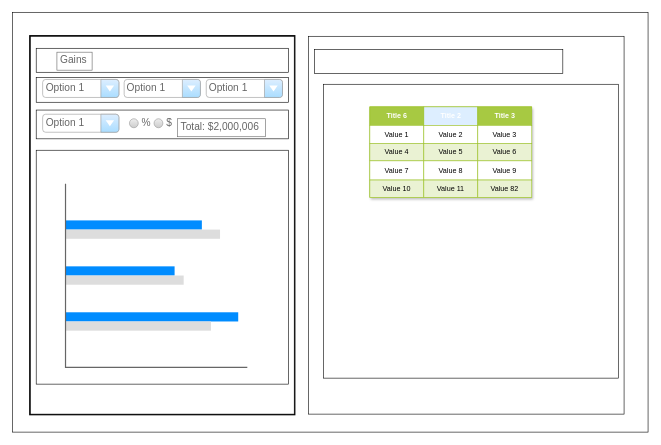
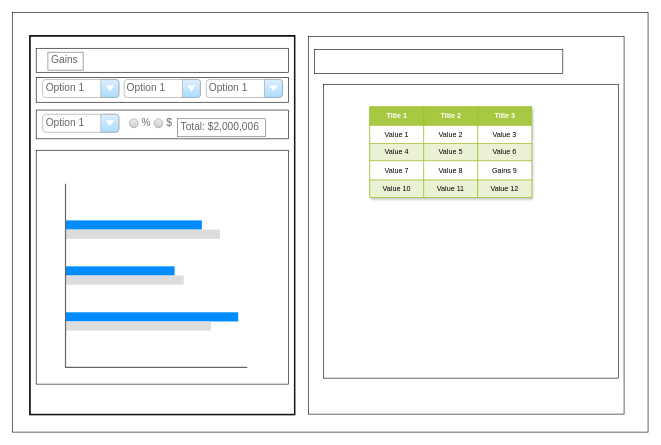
  <mxCell id="0" />
  <mxCell id="1" parent="0" />
  <mxCell id="2" value="" style="rounded=0;whiteSpace=wrap;html=1;" parent="1" vertex="1"><mxGeometry x="20" y="20" width="1060" height="700" as="geometry" /></mxCell>
  <mxCell id="3" value="" style="group;strokeColor=default;strokeWidth=4;" parent="1" vertex="1" connectable="0"><mxGeometry x="50" y="60" width="440" height="630" as="geometry" /></mxCell>
  <mxCell id="4" value="" style="rounded=0;whiteSpace=wrap;html=1;" parent="3" vertex="1"><mxGeometry width="440" height="630" as="geometry" /></mxCell>
  <mxCell id="5" value="" style="group" parent="3" vertex="1" connectable="0"><mxGeometry x="9.778" y="20" width="420.444" height="40" as="geometry" /></mxCell>
  <mxCell id="6" value="" style="rounded=0;whiteSpace=wrap;html=1;" parent="5" vertex="1"><mxGeometry width="420.444" height="40" as="geometry" /></mxCell>
- <mxCell id="7" value="Gains" style="strokeWidth=1;shadow=0;dashed=0;align=center;html=1;shape=mxgraph.mockup.text.textBox;fontColor=#666666;align=left;fontSize=17;spacingLeft=4;spacingTop=-3;strokeColor=#666666;mainText=" parent="5" vertex="1"><mxGeometry x="34.556" y="6.5" width="58.667" height="30" as="geometry" /></mxCell>
+ <mxCell id="7" value="Gains" style="strokeWidth=1;shadow=0;dashed=0;align=center;html=1;shape=mxgraph.mockup.text.textBox;fontColor=#666666;align=left;fontSize=17;spacingLeft=4;spacingTop=-3;strokeColor=#666666;mainText=" parent="5" vertex="1"><mxGeometry x="19.556" y="6.5" width="58.667" height="30" as="geometry" /></mxCell>
  <mxCell id="8" value="" style="group" parent="3" vertex="1" connectable="0"><mxGeometry x="9.778" y="69" width="420.444" height="41" as="geometry" /></mxCell>
  <mxCell id="9" value="" style="rounded=0;whiteSpace=wrap;html=1;" parent="8" vertex="1"><mxGeometry width="420.444" height="41" as="geometry" /></mxCell>
  <mxCell id="10" value="Option 1" style="strokeWidth=1;shadow=0;dashed=0;align=center;html=1;shape=mxgraph.mockup.forms.comboBox;strokeColor=#999999;fillColor=#ddeeff;align=left;fillColor2=#aaddff;mainText=;fontColor=#666666;fontSize=17;spacingLeft=3;" parent="8" vertex="1"><mxGeometry x="10.756" y="3" width="127.111" height="30" as="geometry" /></mxCell>
  <mxCell id="11" value="Option 1" style="strokeWidth=1;shadow=0;dashed=0;align=center;html=1;shape=mxgraph.mockup.forms.comboBox;strokeColor=#999999;fillColor=#ddeeff;align=left;fillColor2=#aaddff;mainText=;fontColor=#666666;fontSize=17;spacingLeft=3;" parent="8" vertex="1"><mxGeometry x="283.556" y="3" width="127.111" height="30" as="geometry" /></mxCell>
  <mxCell id="12" value="Option 1" style="strokeWidth=1;shadow=0;dashed=0;align=center;html=1;shape=mxgraph.mockup.forms.comboBox;strokeColor=#999999;fillColor=#ddeeff;align=left;fillColor2=#aaddff;mainText=;fontColor=#666666;fontSize=17;spacingLeft=3;" parent="8" vertex="1"><mxGeometry x="146.667" y="3" width="127.111" height="30" as="geometry" /></mxCell>
  <mxCell id="13" value="" style="group" parent="3" vertex="1" connectable="0"><mxGeometry x="9.778" y="194" width="420.444" height="48" as="geometry" /></mxCell>
  <mxCell id="14" value="" style="group" parent="13" vertex="1" connectable="0"><mxGeometry y="-71" width="420.444" height="48" as="geometry" /></mxCell>
  <mxCell id="15" value="" style="rounded=0;whiteSpace=wrap;html=1;" parent="14" vertex="1"><mxGeometry width="420.444" height="48" as="geometry" /></mxCell>
  <mxCell id="16" value="Option 1" style="strokeWidth=1;shadow=0;dashed=0;align=center;html=1;shape=mxgraph.mockup.forms.comboBox;strokeColor=#999999;fillColor=#ddeeff;align=left;fillColor2=#aaddff;mainText=;fontColor=#666666;fontSize=17;spacingLeft=3;" parent="14" vertex="1"><mxGeometry x="10.756" y="7" width="127.111" height="30" as="geometry" /></mxCell>
  <mxCell id="17" value="%" style="shape=ellipse;fillColor=#eeeeee;strokeColor=#999999;gradientColor=#cccccc;html=1;align=left;spacingLeft=4;fontSize=17;fontColor=#666666;labelPosition=right;shadow=0;" parent="14" vertex="1"><mxGeometry x="155.467" y="14.5" width="14.667" height="15" as="geometry" /></mxCell>
  <mxCell id="18" value="$" style="shape=ellipse;fillColor=#eeeeee;strokeColor=#999999;gradientColor=#cccccc;html=1;align=left;spacingLeft=4;fontSize=17;fontColor=#666666;labelPosition=right;shadow=0;" parent="14" vertex="1"><mxGeometry x="196.533" y="14.5" width="14.667" height="15" as="geometry" /></mxCell>
  <mxCell id="19" value="Total: $2,000,006" style="strokeWidth=1;shadow=0;dashed=0;align=center;html=1;shape=mxgraph.mockup.text.textBox;fontColor=#666666;align=left;fontSize=17;spacingLeft=4;spacingTop=-3;strokeColor=#666666;mainText=" parent="14" vertex="1"><mxGeometry x="235.644" y="14.5" width="146.667" height="30" as="geometry" /></mxCell>
  <mxCell id="20" value="" style="group" parent="3" vertex="1" connectable="0"><mxGeometry x="9.778" y="190" width="420.444" height="390" as="geometry" /></mxCell>
  <mxCell id="21" value="" style="rounded=0;whiteSpace=wrap;html=1;" parent="20" vertex="1"><mxGeometry width="420.444" height="390" as="geometry" /></mxCell>
  <mxCell id="22" value="" style="verticalLabelPosition=bottom;shadow=0;dashed=0;align=center;html=1;verticalAlign=top;strokeWidth=1;shape=mxgraph.mockup.graphics.barChart;strokeColor=none;strokeColor2=none;strokeColor3=#666666;fillColor2=#008cff;fillColor3=#dddddd;" parent="20" vertex="1"><mxGeometry x="48.889" y="55.714" width="303.111" height="306.429" as="geometry" /></mxCell>
  <mxCell id="23" value="" style="group" parent="1" vertex="1" connectable="0"><mxGeometry x="514" y="60" width="526" height="630" as="geometry" /></mxCell>
  <mxCell id="24" value="" style="rounded=0;whiteSpace=wrap;html=1;" parent="23" vertex="1"><mxGeometry width="526" height="630" as="geometry" /></mxCell>
  <mxCell id="25" value="" style="group" parent="23" vertex="1" connectable="0"><mxGeometry x="9.634" y="22" width="414.249" height="40" as="geometry" /></mxCell>
  <mxCell id="26" value="" style="rounded=0;whiteSpace=wrap;html=1;" parent="25" vertex="1"><mxGeometry width="414.249" height="40" as="geometry" /></mxCell>
  <mxCell id="27" value="" style="group" parent="23" vertex="1" connectable="0"><mxGeometry x="25.048" y="80" width="491.319" height="490" as="geometry" /></mxCell>
  <mxCell id="28" value="" style="rounded=0;whiteSpace=wrap;html=1;" parent="27" vertex="1"><mxGeometry width="491.319" height="490" as="geometry" /></mxCell>
  <mxCell id="29" value="Assets" style="childLayout=tableLayout;recursiveResize=0;strokeColor=#98bf21;fillColor=#A7C942;shadow=1;" parent="27" vertex="1"><mxGeometry x="77.07" y="37.692" width="269.744" height="150.769" as="geometry" /></mxCell>
  <mxCell id="30" style="shape=tableRow;horizontal=0;startSize=0;swimlaneHead=0;swimlaneBody=0;top=0;left=0;bottom=0;right=0;dropTarget=0;collapsible=0;recursiveResize=0;expand=0;fontStyle=0;strokeColor=inherit;fillColor=#ffffff;" parent="29" vertex="1"><mxGeometry width="269.744" height="31" as="geometry" /></mxCell>
- <mxCell id="31" value="Title 6" style="connectable=0;recursiveResize=0;strokeColor=inherit;fillColor=#A7C942;align=center;fontStyle=1;fontColor=#FFFFFF;html=1;" parent="30" vertex="1"><mxGeometry width="90" height="31" as="geometry"><mxRectangle width="90" height="31" as="alternateBounds" /></mxGeometry></mxCell>
- <mxCell id="32" value="Title 2" style="connectable=0;recursiveResize=0;strokeColor=inherit;fillColor=#ddeeff;align=center;fontStyle=1;fontColor=#FFFFFF;html=1;" parent="30" vertex="1"><mxGeometry x="90" width="90" height="31" as="geometry"><mxRectangle width="90" height="31" as="alternateBounds" /></mxGeometry></mxCell>
+ <mxCell id="31" value="Title 1" style="connectable=0;recursiveResize=0;strokeColor=inherit;fillColor=#A7C942;align=center;fontStyle=1;fontColor=#FFFFFF;html=1;" parent="30" vertex="1"><mxGeometry width="90" height="31" as="geometry"><mxRectangle width="90" height="31" as="alternateBounds" /></mxGeometry></mxCell>
+ <mxCell id="32" value="Title 2" style="connectable=0;recursiveResize=0;strokeColor=inherit;fillColor=#A7C942;align=center;fontStyle=1;fontColor=#FFFFFF;html=1;" parent="30" vertex="1"><mxGeometry x="90" width="90" height="31" as="geometry"><mxRectangle width="90" height="31" as="alternateBounds" /></mxGeometry></mxCell>
  <mxCell id="33" value="Title 3" style="connectable=0;recursiveResize=0;strokeColor=inherit;fillColor=#A7C942;align=center;fontStyle=1;fontColor=#FFFFFF;html=1;" parent="30" vertex="1"><mxGeometry x="180" width="90" height="31" as="geometry"><mxRectangle width="90" height="31" as="alternateBounds" /></mxGeometry></mxCell>
  <mxCell id="34" value="" style="shape=tableRow;horizontal=0;startSize=0;swimlaneHead=0;swimlaneBody=0;top=0;left=0;bottom=0;right=0;dropTarget=0;collapsible=0;recursiveResize=0;expand=0;fontStyle=0;strokeColor=inherit;fillColor=#ffffff;" parent="29" vertex="1"><mxGeometry y="31" width="269.744" height="30" as="geometry" /></mxCell>
  <mxCell id="35" value="Value 1" style="connectable=0;recursiveResize=0;strokeColor=inherit;fillColor=inherit;align=center;whiteSpace=wrap;html=1;" parent="34" vertex="1"><mxGeometry width="90" height="30" as="geometry"><mxRectangle width="90" height="30" as="alternateBounds" /></mxGeometry></mxCell>
  <mxCell id="36" value="Value 2" style="connectable=0;recursiveResize=0;strokeColor=inherit;fillColor=inherit;align=center;whiteSpace=wrap;html=1;" parent="34" vertex="1"><mxGeometry x="90" width="90" height="30" as="geometry"><mxRectangle width="90" height="30" as="alternateBounds" /></mxGeometry></mxCell>
  <mxCell id="37" value="Value 3" style="connectable=0;recursiveResize=0;strokeColor=inherit;fillColor=inherit;align=center;whiteSpace=wrap;html=1;" parent="34" vertex="1"><mxGeometry x="180" width="90" height="30" as="geometry"><mxRectangle width="90" height="30" as="alternateBounds" /></mxGeometry></mxCell>
  <mxCell id="38" value="" style="shape=tableRow;horizontal=0;startSize=0;swimlaneHead=0;swimlaneBody=0;top=0;left=0;bottom=0;right=0;dropTarget=0;collapsible=0;recursiveResize=0;expand=0;fontStyle=1;strokeColor=inherit;fillColor=#EAF2D3;" parent="29" vertex="1"><mxGeometry y="61" width="269.744" height="29" as="geometry" /></mxCell>
  <mxCell id="39" value="Value 4" style="connectable=0;recursiveResize=0;strokeColor=inherit;fillColor=inherit;whiteSpace=wrap;html=1;" parent="38" vertex="1"><mxGeometry width="90" height="29" as="geometry"><mxRectangle width="90" height="29" as="alternateBounds" /></mxGeometry></mxCell>
  <mxCell id="40" value="Value 5" style="connectable=0;recursiveResize=0;strokeColor=inherit;fillColor=inherit;whiteSpace=wrap;html=1;" parent="38" vertex="1"><mxGeometry x="90" width="90" height="29" as="geometry"><mxRectangle width="90" height="29" as="alternateBounds" /></mxGeometry></mxCell>
  <mxCell id="41" value="Value 6" style="connectable=0;recursiveResize=0;strokeColor=inherit;fillColor=inherit;whiteSpace=wrap;html=1;" parent="38" vertex="1"><mxGeometry x="180" width="90" height="29" as="geometry"><mxRectangle width="90" height="29" as="alternateBounds" /></mxGeometry></mxCell>
  <mxCell id="42" value="" style="shape=tableRow;horizontal=0;startSize=0;swimlaneHead=0;swimlaneBody=0;top=0;left=0;bottom=0;right=0;dropTarget=0;collapsible=0;recursiveResize=0;expand=0;fontStyle=0;strokeColor=inherit;fillColor=#ffffff;" parent="29" vertex="1"><mxGeometry y="90" width="269.744" height="32" as="geometry" /></mxCell>
  <mxCell id="43" value="Value 7" style="connectable=0;recursiveResize=0;strokeColor=inherit;fillColor=inherit;fontStyle=0;align=center;whiteSpace=wrap;html=1;" parent="42" vertex="1"><mxGeometry width="90" height="32" as="geometry"><mxRectangle width="90" height="32" as="alternateBounds" /></mxGeometry></mxCell>
  <mxCell id="44" value="Value 8" style="connectable=0;recursiveResize=0;strokeColor=inherit;fillColor=inherit;fontStyle=0;align=center;whiteSpace=wrap;html=1;" parent="42" vertex="1"><mxGeometry x="90" width="90" height="32" as="geometry"><mxRectangle width="90" height="32" as="alternateBounds" /></mxGeometry></mxCell>
- <mxCell id="45" value="Value 9" style="connectable=0;recursiveResize=0;strokeColor=inherit;fillColor=inherit;fontStyle=0;align=center;whiteSpace=wrap;html=1;" parent="42" vertex="1"><mxGeometry x="180" width="90" height="32" as="geometry"><mxRectangle width="90" height="32" as="alternateBounds" /></mxGeometry></mxCell>
+ <mxCell id="45" value="Gains 9" style="connectable=0;recursiveResize=0;strokeColor=inherit;fillColor=inherit;fontStyle=0;align=center;whiteSpace=wrap;html=1;" parent="42" vertex="1"><mxGeometry x="180" width="90" height="32" as="geometry"><mxRectangle width="90" height="32" as="alternateBounds" /></mxGeometry></mxCell>
  <mxCell id="46" value="" style="shape=tableRow;horizontal=0;startSize=0;swimlaneHead=0;swimlaneBody=0;top=0;left=0;bottom=0;right=0;dropTarget=0;collapsible=0;recursiveResize=0;expand=0;fontStyle=1;strokeColor=inherit;fillColor=#EAF2D3;" parent="29" vertex="1"><mxGeometry y="122" width="269.744" height="29" as="geometry" /></mxCell>
  <mxCell id="47" value="Value 10" style="connectable=0;recursiveResize=0;strokeColor=inherit;fillColor=inherit;whiteSpace=wrap;html=1;" parent="46" vertex="1"><mxGeometry width="90" height="29" as="geometry"><mxRectangle width="90" height="29" as="alternateBounds" /></mxGeometry></mxCell>
  <mxCell id="48" value="Value 11" style="connectable=0;recursiveResize=0;strokeColor=inherit;fillColor=inherit;whiteSpace=wrap;html=1;" parent="46" vertex="1"><mxGeometry x="90" width="90" height="29" as="geometry"><mxRectangle width="90" height="29" as="alternateBounds" /></mxGeometry></mxCell>
- <mxCell id="49" value="Value 82" style="connectable=0;recursiveResize=0;strokeColor=inherit;fillColor=inherit;whiteSpace=wrap;html=1;" parent="46" vertex="1"><mxGeometry x="180" width="90" height="29" as="geometry"><mxRectangle width="90" height="29" as="alternateBounds" /></mxGeometry></mxCell>
+ <mxCell id="49" value="Value 12" style="connectable=0;recursiveResize=0;strokeColor=inherit;fillColor=inherit;whiteSpace=wrap;html=1;" parent="46" vertex="1"><mxGeometry x="180" width="90" height="29" as="geometry"><mxRectangle width="90" height="29" as="alternateBounds" /></mxGeometry></mxCell>
